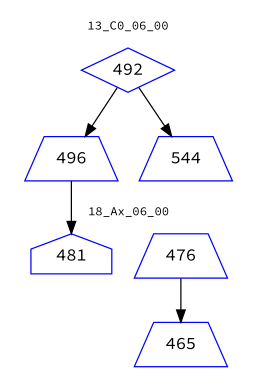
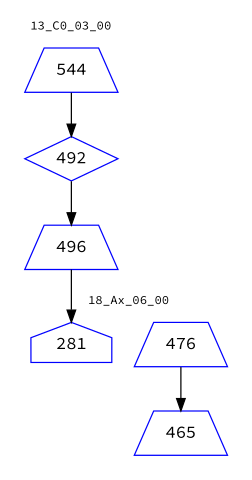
  digraph {
    fontname="Source Code Pro"
    node [color=blue fontname="Source Code Pro" shape=trapezium]
    edge [color=black fontname="Source Code Pro"]
    n1 [label=476]
    n2 [label=465]
-   n3 [label=481 shape=house]
+   n3 [label=281 shape=house]
    n4 [label=492 shape=diamond]
    n5 [label=496]
    n6 [label=544]
    subgraph cluster_1 {
      color=white
      fontsize=10
      label="18_Ax_06_00"
      n1
      n2
      n3
    }
    subgraph cluster_2 {
      color=white
      fontsize=10
-     label="13_C0_06_00"
+     label="13_C0_03_00"
      n4
      n5
      n6
    }
    n1 -> n2
    n4 -> n5
-   n4 -> n6
+   n6 -> n4
    n5 -> n3
  }
